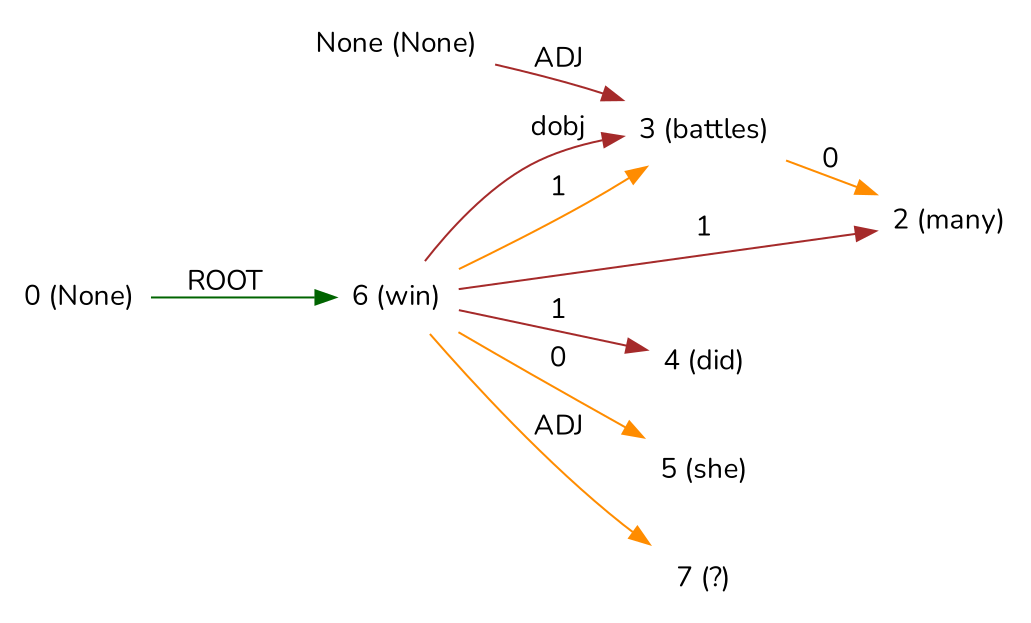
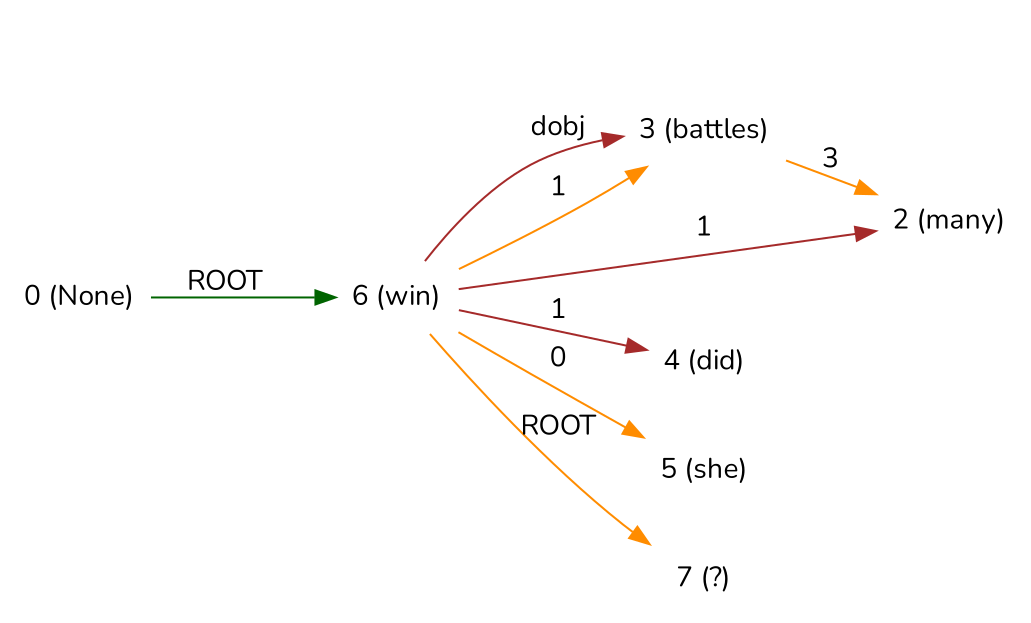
  digraph {
    fontname=Nunito
    rankdir=LR
    node [fontname=Nunito shape=plaintext]
    edge [color=brown dir=forward fontname=Nunito]
-   n1 [label="None (None)"]
    n2 [label="3 (battles)"]
    n3 [label="2 (many)"]
    n4 [label="0 (None)"]
    n5 [label="6 (win)"]
    n6 [label="4 (did)"]
    n7 [label="5 (she)"]
    n8 [label="7 (?)"]
-   n1 -> n2 [label=ADJ]
-   n2 -> n3 [color=darkorange label=0]
+   n2 -> n3 [color=darkorange label=3]
    n4 -> n5 [color=darkgreen label=ROOT]
    n5 -> n2 [label=dobj]
    n5 -> n2 [color=darkorange label=1]
    n5 -> n3 [label=1]
    n5 -> n6 [label=1]
    n5 -> n7 [color=darkorange label=0]
-   n5 -> n8 [color=darkorange label=ADJ]
+   n5 -> n8 [color=darkorange label=ROOT]
  }
